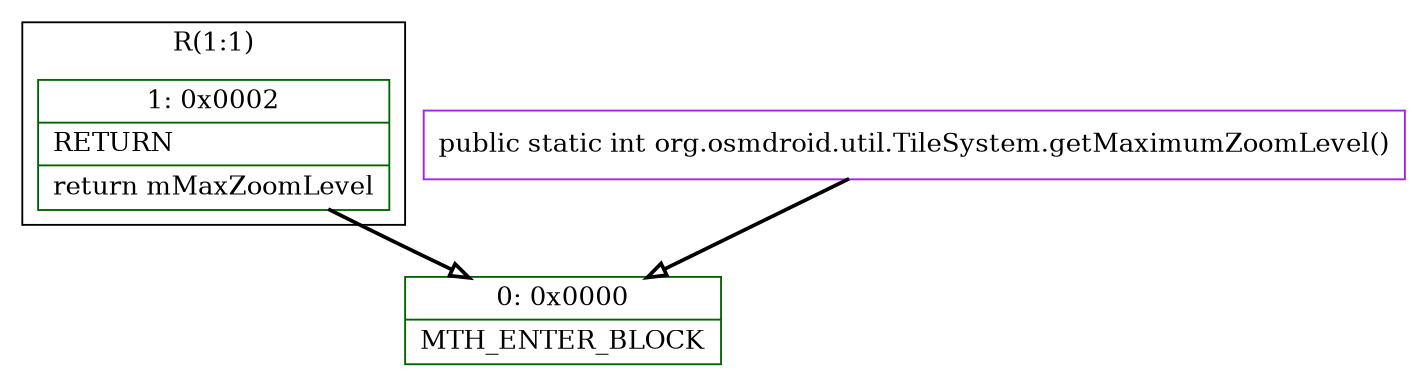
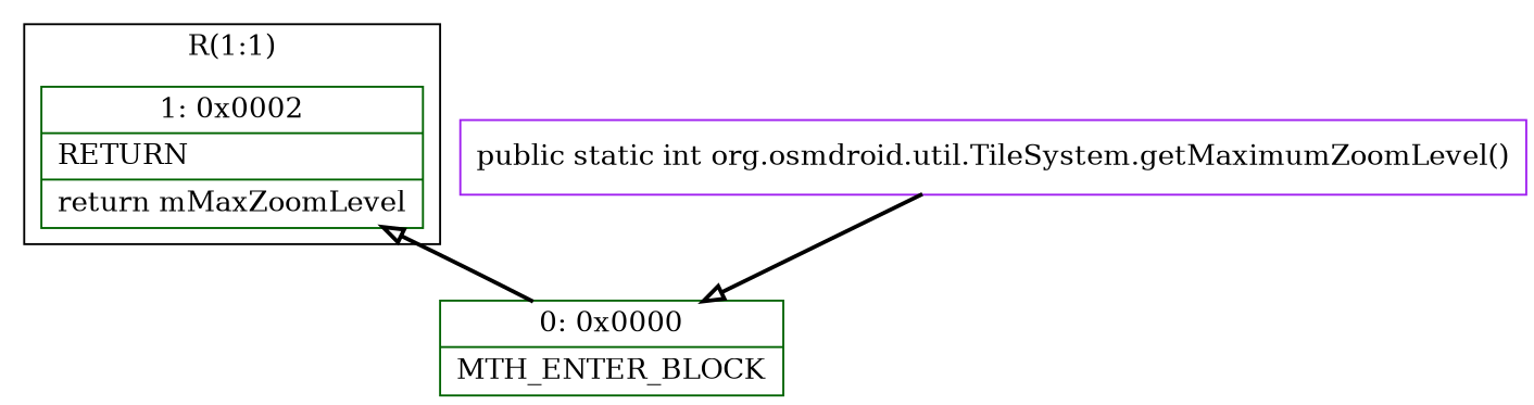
  digraph {
    node [color=darkgreen shape=record]
    edge [style=bold arrowhead=onormal]
    n1 [label="{1\:\ 0x0002|RETURN\l|return mMaxZoomLevel\l}"]
    n2 [label="{0\:\ 0x0000|MTH_ENTER_BLOCK\l}"]
    n3 [label="{public static int org.osmdroid.util.TileSystem.getMaximumZoomLevel() }" color=purple]
    subgraph cluster_1 {
      label="R(1:1)"
      n1
    }
-   n1 -> n2
+   n2 -> n1
    n3 -> n2
  }
